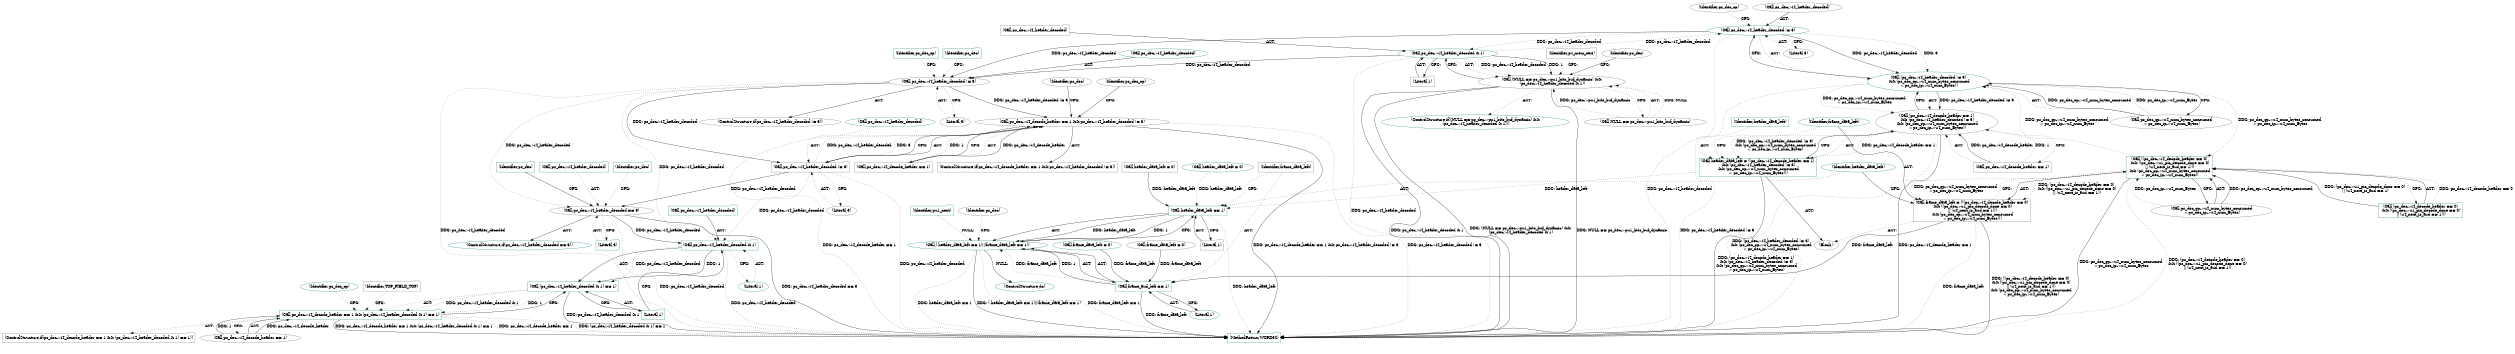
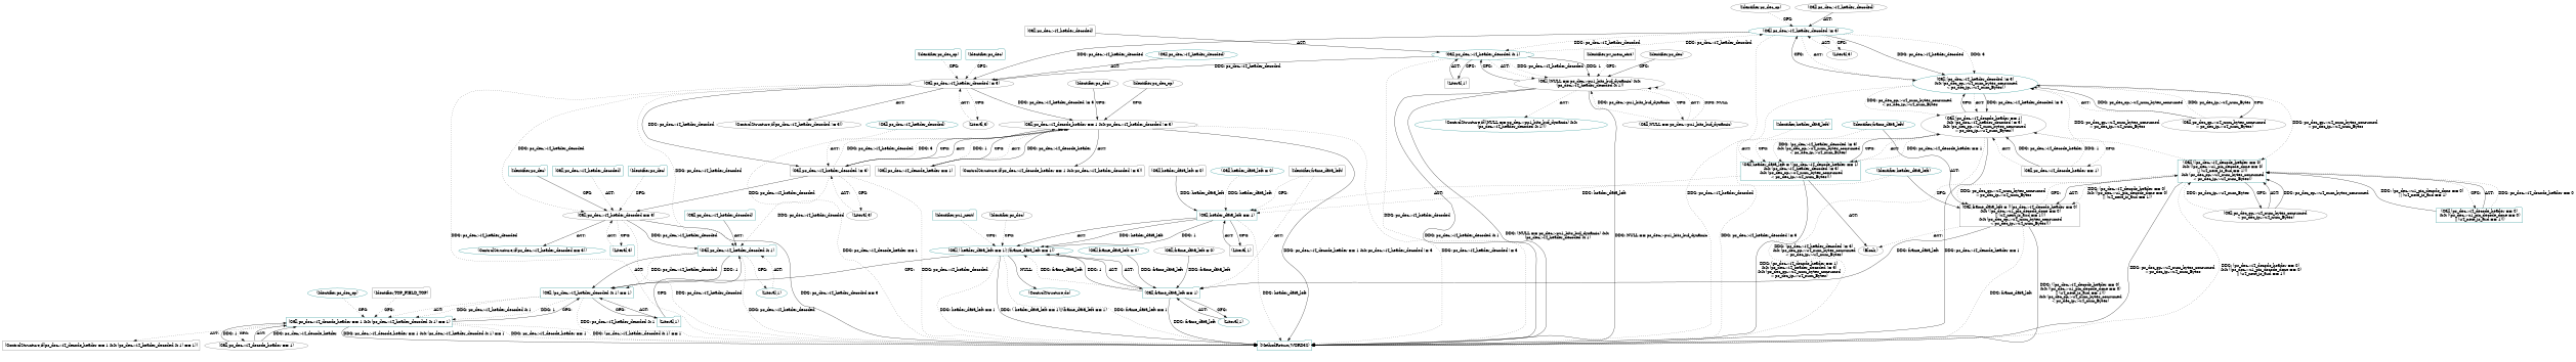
  digraph {
    node [color=teal shape=ellipse]
    edge [style=dotted]
    n1 [label="(Call,ps_dec->i4_header_decoded != 3)"]
    n2 [label="(Call,ps_dec->i4_header_decoded & 1)"]
    n3 [label="(Call,(ps_dec->i4_header_decoded != 3)\n && (ps_dec_op->u4_num_bytes_consumed\n < ps_dec_ip->u4_num_Bytes))"]
    n4 [color=gray40 label="(Call,ps_dec->i4_header_decoded != 3)"]
    n5 [color=gray40 label="(Literal,3)"]
    n6 [label="(MethodReturn,WORD32)" shape=folder]
    n7 [color=gray40 label="(Call,(NULL == ps_dec->pu1_bits_buf_dynamic) &&\n (ps_dec->i4_header_decoded & 1))"]
    n8 [color=gray40 label="(Literal,1)" shape=folder]
    n9 [color=gray40 label="(Call,(ps_dec->i4_decode_header == 1)\n && (ps_dec->i4_header_decoded != 3)\n && (ps_dec_op->u4_num_bytes_consumed\n < ps_dec_ip->u4_num_Bytes))"]
    n10 [label="(Call,((ps_dec->i4_decode_header == 0)\n && ((ps_dec->u1_pic_decode_done == 0)\n || (u4_next_is_aud == 1)))\n && (ps_dec_op->u4_num_bytes_consumed\n < ps_dec_ip->u4_num_Bytes))" shape=folder]
    n11 [color=gray40 label="(Call,ps_dec_op->u4_num_bytes_consumed\n < ps_dec_ip->u4_num_Bytes)"]
    n12 [color=gray40 label="(Call,ps_dec->i4_decode_header == 1 && ps_dec->i4_header_decoded != 3)"]
    n13 [color=gray40 label="(Call,ps_dec->i4_header_decoded != 3)" shape=folder]
    n14 [color=gray40 label="(Call,ps_dec->i4_header_decoded == 3)"]
    n15 [label="(Call,ps_dec->i4_header_decoded & 1)" shape=folder]
    n16 [color=gray40 label="(Literal,3)"]
    n17 [color=gray40 label="(ControlStructure,if(ps_dec->i4_header_decoded != 3))"]
    n18 [color=gray40 label="(Call,NULL == ps_dec->pu1_bits_buf_dynamic)"]
    n19 [label="(ControlStructure,if((NULL == ps_dec->pu1_bits_buf_dynamic) &&\n (ps_dec->i4_header_decoded & 1)))"]
    n20 [label="(Call,header_data_left = ((ps_dec->i4_decode_header == 1)\n && (ps_dec->i4_header_decoded != 3)\n && (ps_dec_op->u4_num_bytes_consumed\n < ps_dec_ip->u4_num_Bytes)))" shape=folder]
    n21 [color=gray40 label="(Call,ps_dec->i4_decode_header == 1)" shape=folder]
    n22 [color=gray40 label="(Call,frame_data_left = (((ps_dec->i4_decode_header == 0)\n && ((ps_dec->u1_pic_decode_done == 0)\n || (u4_next_is_aud == 1)))\n && (ps_dec_op->u4_num_bytes_consumed\n < ps_dec_ip->u4_num_Bytes)))" shape=folder]
    n23 [color=gray40 label="(Call,ps_dec_op->u4_num_bytes_consumed\n < ps_dec_ip->u4_num_Bytes)"]
    n24 [label="(Call,(ps_dec->i4_decode_header == 0)\n && ((ps_dec->u1_pic_decode_done == 0)\n || (u4_next_is_aud == 1)))" shape=folder]
    n25 [label="(Call,header_data_left == 1)" shape=folder]
    n26 [color=gray40 label="(Block,)"]
    n27 [label="(Call,( header_data_left == 1)||(frame_data_left == 1))"]
    n28 [color=gray40 label="(Literal,1)" shape=folder]
-   n29 [label="(Call,frame_aud_left == 1)" shape=folder]
+   n29 [label="(Call,frame_data_left == 1)" shape=folder]
    n30 [label="(ControlStructure,do)"]
    n31 [label="(Literal,1)"]
    n32 [color=gray40 label="(Call,ps_dec->i4_decode_header == 1)" shape=folder]
    n33 [color=gray40 label="(ControlStructure,if(ps_dec->i4_decode_header == 1 && ps_dec->i4_header_decoded != 3))" shape=folder]
    n34 [color=gray40 label="(Literal,3)"]
    n35 [label="(Literal,3)" shape=folder]
    n36 [label="(ControlStructure,if(ps_dec->i4_header_decoded == 3))"]
    n37 [label="(Call,(ps_dec->i4_header_decoded & 1) == 1)" shape=folder]
    n38 [label="(Literal,1)"]
    n39 [label="(Call,ps_dec->i4_decode_header == 1 && (ps_dec->i4_header_decoded & 1) == 1)" shape=folder]
    n40 [label="(Literal,1)" shape=folder]
    n41 [color=gray40 label="(ControlStructure,if(ps_dec->i4_decode_header == 1 && (ps_dec->i4_header_decoded & 1) == 1))" shape=folder]
    n42 [color=gray40 label="(Call,ps_dec->i4_decode_header == 1)"]
    n43 [color=gray40 label="(Identifier,TOP_FIELD_TOP)" shape=folder]
    n44 [color=gray40 label="(Call,header_data_left = 0)" shape=folder]
    n45 [color=gray40 label="(Identifier,ps_dec_op)"]
    n46 [label="(Call,ps_dec->i4_header_decoded)" shape=folder]
    n47 [label="(Identifier,pu1_next)" shape=folder]
    n48 [label="(Call,ps_dec->i4_header_decoded)"]
    n49 [label="(Identifier,header_data_left)"]
    n50 [label="(Call,frame_data_left = 0)"]
    n51 [label="(Identifier,header_data_left)" shape=folder]
    n52 [color=gray40 label="(Identifier,ps_dec_op)"]
    n53 [color=gray40 label="(Call,ps_dec->i4_header_decoded)"]
    n54 [label="(Identifier,ps_dec_op)" shape=folder]
    n55 [color=gray40 label="(Identifier,ps_dec)"]
    n56 [color=gray40 label="(Identifier,ps_dec)"]
    n57 [color=gray40 label="(Identifier,ps_dec)"]
    n58 [color=gray40 label="(Call,frame_data_left = 0)"]
    n59 [label="(Identifier,ps_dec)" shape=folder]
    n60 [color=gray40 label="(Call,ps_dec->i4_header_decoded)" shape=folder]
    n61 [label="(Identifier,frame_data_left)"]
    n62 [label="(Call,ps_dec->i4_header_decoded)"]
    n63 [label="(Call,ps_dec->i4_header_decoded)" shape=folder]
    n64 [label="(Identifier,ps_dec)" shape=folder]
    n65 [label="(Call,header_data_left = 0)"]
    n66 [color=gray40 label="(Identifier,frame_data_left)" shape=folder]
    n67 [color=gray40 label="(Identifier,pv_mem_ctxt)" shape=folder]
    n68 [label="(Identifier,ps_dec_op)"]
    n69 [label="(Identifier,ps_dec)" shape=folder]
    n1 -> n2 [label="DDG: ps_dec->i4_header_decoded"]
    n1 -> n3 [label="AST: "]
    n1 -> n3 [label="DDG: ps_dec->i4_header_decoded" style=solid]
    n1 -> n3 [label="DDG: 3"]
    n1 -> n4 [label="DDG: ps_dec->i4_header_decoded" style=solid]
    n1 -> n5 [label="CFG: "]
    n1 -> n6 [label="DDG: ps_dec->i4_header_decoded"]
    n2 -> n1 [label="DDG: ps_dec->i4_header_decoded"]
    n2 -> n4 [label="DDG: ps_dec->i4_header_decoded" style=solid]
    n2 -> n6 [label="DDG: ps_dec->i4_header_decoded"]
    n2 -> n7 [label="AST: "]
    n2 -> n7 [label="DDG: ps_dec->i4_header_decoded"]
    n2 -> n7 [label="DDG: 1" style=solid]
    n2 -> n8 [label="CFG: " style=solid]
    n3 -> n1 [label="CFG: " style=solid]
    n3 -> n6 [label="DDG: ps_dec->i4_header_decoded != 3"]
    n3 -> n9 [label="AST: "]
    n3 -> n9 [label="DDG: ps_dec->i4_header_decoded != 3" style=solid]
    n3 -> n9 [label="DDG: ps_dec_op->u4_num_bytes_consumed\n < ps_dec_ip->u4_num_Bytes"]
    n3 -> n10 [label="DDG: ps_dec_op->u4_num_bytes_consumed\n < ps_dec_ip->u4_num_Bytes"]
    n3 -> n11 [label="CFG: " style=solid]
    n4 -> n6 [label="DDG: ps_dec->i4_header_decoded"]
    n4 -> n12 [label="DDG: ps_dec->i4_header_decoded != 3" style=solid]
    n4 -> n13 [label="DDG: ps_dec->i4_header_decoded" style=solid]
    n4 -> n14 [label="DDG: ps_dec->i4_header_decoded"]
    n4 -> n15 [label="DDG: ps_dec->i4_header_decoded"]
    n4 -> n16 [label="CFG: "]
    n4 -> n17 [label="AST: " style=solid]
    n5 -> n1 [label="AST: "]
    n7 -> n2 [label="CFG: " style=solid]
    n7 -> n6 [label="DDG: ps_dec->i4_header_decoded & 1" style=solid]
    n7 -> n6 [label="DDG: (NULL == ps_dec->pu1_bits_buf_dynamic) &&\n (ps_dec->i4_header_decoded & 1)" style=solid]
    n7 -> n6 [label="DDG: NULL == ps_dec->pu1_bits_buf_dynamic" style=solid]
    n7 -> n18 [label="CFG: "]
    n7 -> n19 [label="AST: "]
    n8 -> n2 [label="AST: " style=solid]
    n9 -> n3 [label="CFG: " style=solid]
    n9 -> n6 [label="DDG: (ps_dec->i4_header_decoded != 3)\n && (ps_dec_op->u4_num_bytes_consumed\n < ps_dec_ip->u4_num_Bytes)"]
    n9 -> n6 [label="DDG: ps_dec->i4_decode_header == 1" style=solid]
    n9 -> n20 [label="AST: "]
    n9 -> n20 [label="DDG: ps_dec->i4_decode_header == 1"]
    n9 -> n20 [label="DDG: (ps_dec->i4_header_decoded != 3)\n && (ps_dec_op->u4_num_bytes_consumed\n < ps_dec_ip->u4_num_Bytes)"]
    n9 -> n21 [label="CFG: "]
    n10 -> n3 [label="DDG: ps_dec_op->u4_num_bytes_consumed\n < ps_dec_ip->u4_num_Bytes"]
    n10 -> n6 [label="DDG: ps_dec_op->u4_num_bytes_consumed\n < ps_dec_ip->u4_num_Bytes" style=solid]
    n10 -> n6 [label="DDG: (ps_dec->i4_decode_header == 0)\n && ((ps_dec->u1_pic_decode_done == 0)\n || (u4_next_is_aud == 1))"]
    n10 -> n22 [label="AST: " style=solid]
    n10 -> n22 [label="DDG: (ps_dec->i4_decode_header == 0)\n && ((ps_dec->u1_pic_decode_done == 0)\n || (u4_next_is_aud == 1))"]
    n10 -> n22 [label="DDG: ps_dec_op->u4_num_bytes_consumed\n < ps_dec_ip->u4_num_Bytes"]
    n10 -> n23 [label="CFG: " style=solid]
    n10 -> n24 [label="CFG: "]
    n11 -> n3 [label="AST: "]
    n11 -> n3 [label="DDG: ps_dec_op->u4_num_bytes_consumed" style=solid]
    n11 -> n3 [label="DDG: ps_dec_ip->u4_num_Bytes"]
    n12 -> n6 [label="DDG: ps_dec->i4_header_decoded != 3"]
    n12 -> n6 [label="DDG: ps_dec->i4_decode_header == 1"]
    n12 -> n6 [label="DDG: ps_dec->i4_decode_header == 1 && ps_dec->i4_header_decoded != 3" style=solid]
    n12 -> n13 [label="CFG: " style=solid]
    n12 -> n32 [label="CFG: " style=solid]
    n12 -> n33 [label="AST: " style=solid]
    n13 -> n6 [label="DDG: ps_dec->i4_header_decoded"]
    n13 -> n12 [label="AST: " style=solid]
    n13 -> n12 [label="DDG: ps_dec->i4_header_decoded"]
    n13 -> n12 [label="DDG: 3"]
    n13 -> n14 [label="DDG: ps_dec->i4_header_decoded" style=solid]
    n13 -> n15 [label="DDG: ps_dec->i4_header_decoded"]
    n13 -> n34 [label="CFG: "]
    n14 -> n6 [label="DDG: ps_dec->i4_header_decoded"]
    n14 -> n6 [label="DDG: ps_dec->i4_header_decoded == 3" style=solid]
    n14 -> n15 [label="DDG: ps_dec->i4_header_decoded" style=solid]
    n14 -> n35 [label="CFG: "]
    n14 -> n36 [label="AST: " style=solid]
    n15 -> n6 [label="DDG: ps_dec->i4_header_decoded"]
    n15 -> n37 [label="AST: " style=solid]
    n15 -> n37 [label="DDG: ps_dec->i4_header_decoded"]
    n15 -> n37 [label="DDG: 1" style=solid]
    n15 -> n38 [label="CFG: "]
    n16 -> n4 [label="AST: "]
    n18 -> n7 [label="AST: "]
    n18 -> n7 [label="DDG: NULL"]
    n18 -> n7 [label="DDG: ps_dec->pu1_bits_buf_dynamic"]
    n20 -> n6 [label="DDG: (ps_dec->i4_decode_header == 1)\n && (ps_dec->i4_header_decoded != 3)\n && (ps_dec_op->u4_num_bytes_consumed\n < ps_dec_ip->u4_num_Bytes)" style=solid]
    n20 -> n9 [label="CFG: " style=solid]
    n20 -> n25 [label="DDG: header_data_left"]
    n20 -> n26 [label="AST: " style=solid]
    n21 -> n9 [label="AST: "]
    n21 -> n9 [label="DDG: ps_dec->i4_decode_header" style=solid]
    n21 -> n9 [label="DDG: 1"]
    n22 -> n6 [label="DDG: frame_data_left"]
    n22 -> n6 [label="DDG: ((ps_dec->i4_decode_header == 0)\n && ((ps_dec->u1_pic_decode_done == 0)\n || (u4_next_is_aud == 1)))\n && (ps_dec_op->u4_num_bytes_consumed\n < ps_dec_ip->u4_num_Bytes)" style=solid]
    n22 -> n10 [label="CFG: "]
    n22 -> n26 [label="AST: "]
    n22 -> n29 [label="DDG: frame_data_left" style=solid]
    n23 -> n10 [label="AST: " style=solid]
    n23 -> n10 [label="DDG: ps_dec_op->u4_num_bytes_consumed" style=solid]
    n23 -> n10 [label="DDG: ps_dec_ip->u4_num_Bytes"]
    n24 -> n10 [label="AST: " style=solid]
    n24 -> n10 [label="DDG: ps_dec->i4_decode_header == 0"]
    n24 -> n10 [label="DDG: (ps_dec->u1_pic_decode_done == 0)\n || (u4_next_is_aud == 1)" style=solid]
    n25 -> n6 [label="DDG: header_data_left"]
    n25 -> n27 [label="AST: " style=solid]
    n25 -> n27 [label="DDG: header_data_left" style=solid]
    n25 -> n27 [label="DDG: 1" style=solid]
    n25 -> n28 [label="CFG: " style=solid]
    n27 -> n6 [label="DDG: frame_data_left == 1"]
    n27 -> n6 [label="DDG: header_data_left == 1"]
    n27 -> n6 [label="DDG: ( header_data_left == 1)||(frame_data_left == 1)" style=solid]
-   n27 -> n25 [label="CFG: " style=solid]
+   n27 -> n37 [label="CFG: " style=solid]
    n27 -> n29 [label="AST: " style=solid]
    n27 -> n30 [label="NULL: " style=solid]
    n28 -> n25 [label="AST: " style=solid]
    n29 -> n6 [label="DDG: frame_data_left" style=solid]
    n29 -> n27 [label="AST: " style=solid]
    n29 -> n27 [label="DDG: frame_data_left"]
    n29 -> n27 [label="DDG: 1" style=solid]
    n29 -> n31 [label="CFG: " style=solid]
    n31 -> n29 [label="AST: " style=solid]
    n32 -> n12 [label="AST: "]
    n32 -> n12 [label="DDG: ps_dec->i4_decode_header" style=solid]
    n32 -> n12 [label="DDG: 1"]
    n34 -> n13 [label="AST: "]
    n35 -> n14 [label="AST: "]
-   n37 -> n6 [label="DDG: ps_dec->i4_header_decoded & 1" style=solid]
+   n37 -> n6 [label="DDG: ps_dec->i4_header_decoded & 1"]
    n37 -> n39 [label="AST: "]
    n37 -> n39 [label="DDG: ps_dec->i4_header_decoded & 1"]
    n37 -> n39 [label="DDG: 1"]
    n37 -> n40 [label="CFG: " style=solid]
    n38 -> n15 [label="AST: "]
    n39 -> n6 [label="DDG: ps_dec->i4_decode_header == 1 && (ps_dec->i4_header_decoded & 1) == 1" style=solid]
    n39 -> n6 [label="DDG: ps_dec->i4_decode_header == 1"]
    n39 -> n6 [label="DDG: (ps_dec->i4_header_decoded & 1) == 1"]
    n39 -> n37 [label="CFG: " style=solid]
    n39 -> n41 [label="AST: "]
    n39 -> n42 [label="CFG: "]
    n40 -> n15 [label="CFG: " style=solid]
    n40 -> n37 [label="AST: " style=solid]
    n42 -> n39 [label="AST: " style=solid]
    n42 -> n39 [label="DDG: ps_dec->i4_decode_header" style=solid]
    n42 -> n39 [label="DDG: 1" style=solid]
    n43 -> n39 [label="CFG: "]
    n44 -> n25 [label="DDG: header_data_left" style=solid]
    n45 -> n1 [label="CFG: "]
    n46 -> n15 [label="AST: " style=solid]
-   n47 -> n27 [label="NULL: "]
+   n47 -> n27 [label="CFG: "]
    n48 -> n13 [label="AST: "]
    n49 -> n22 [label="CFG: " style=solid]
    n49 -> n25 [label="AST: "]
    n50 -> n29 [label="DDG: frame_data_left" style=solid]
    n51 -> n20 [label="AST: "]
    n52 -> n12 [label="CFG: " style=solid]
    n53 -> n1 [label="AST: " style=solid]
    n54 -> n4 [label="CFG: "]
    n55 -> n12 [label="CFG: " style=solid]
    n56 -> n7 [label="CFG: " style=solid]
    n57 -> n27 [label="CFG: "]
    n58 -> n29 [label="DDG: frame_data_left" style=solid]
    n59 -> n4 [label="CFG: "]
    n60 -> n2 [label="AST: " style=solid]
    n61 -> n20 [label="CFG: "]
    n61 -> n22 [label="AST: " style=solid]
    n62 -> n4 [label="AST: " style=solid]
    n63 -> n14 [label="AST: "]
    n64 -> n14 [label="CFG: "]
    n65 -> n25 [label="DDG: header_data_left"]
    n66 -> n25 [label="CFG: "]
    n66 -> n29 [label="AST: "]
    n67 -> n7 [label="CFG: "]
    n68 -> n39 [label="CFG: "]
    n69 -> n14 [label="CFG: " style=solid]
  }
